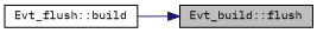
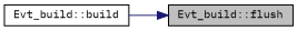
  digraph {
    rankdir=RL
    fontname="IBM Plex Mono"
    node [color=black fontname="IBM Plex Mono" fontsize=10 shape=record style=filled]
    n1 [fillcolor=grey75 fontcolor=black height=0.2 label="Evt_build::flush" width=0.4]
-   n2 [fillcolor=white height=0.2 label="Evt_flush::build" width=0.4]
+   n2 [fillcolor=white height=0.2 label="Evt_build::build" width=0.4]
    n1 -> n2 [color=midnightblue dir=back fontname="IBM Plex Mono" fontsize=10 labelfontname=Helvetica labelfontsize=10 style=solid]
  }
